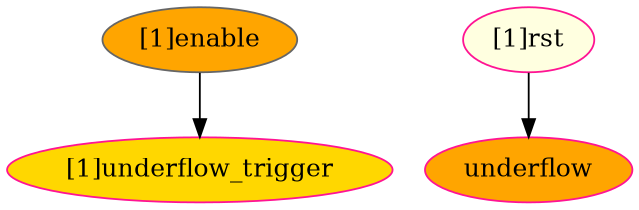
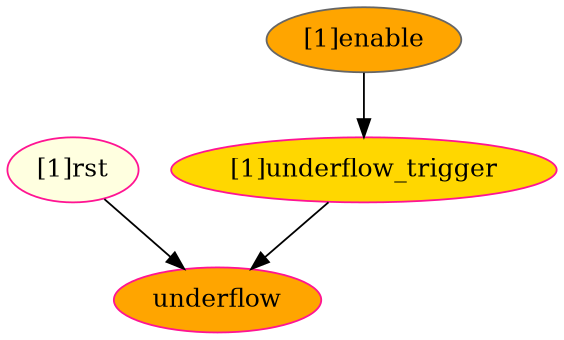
  strict digraph {
    node [color=deeppink complexity=1 fillcolor=orange style=filled]
    "[1]underflow_trigger" [complexity=2 fillcolor=gold importance=0.0344347143584 rank=0.0172173571792]
    underflow [complexity=0 importance=0.0104739424232 rank=0.0]
    "[1]enable" [color=gray40 importance=0.017837647923 rank=0.017837647923]
    "[1]rst" [fillcolor=lightyellow importance=0.0283115903462 rank=0.0283115903462]
+   "[1]underflow_trigger" -> underflow
    "[1]enable" -> "[1]underflow_trigger"
    "[1]rst" -> underflow
  }
